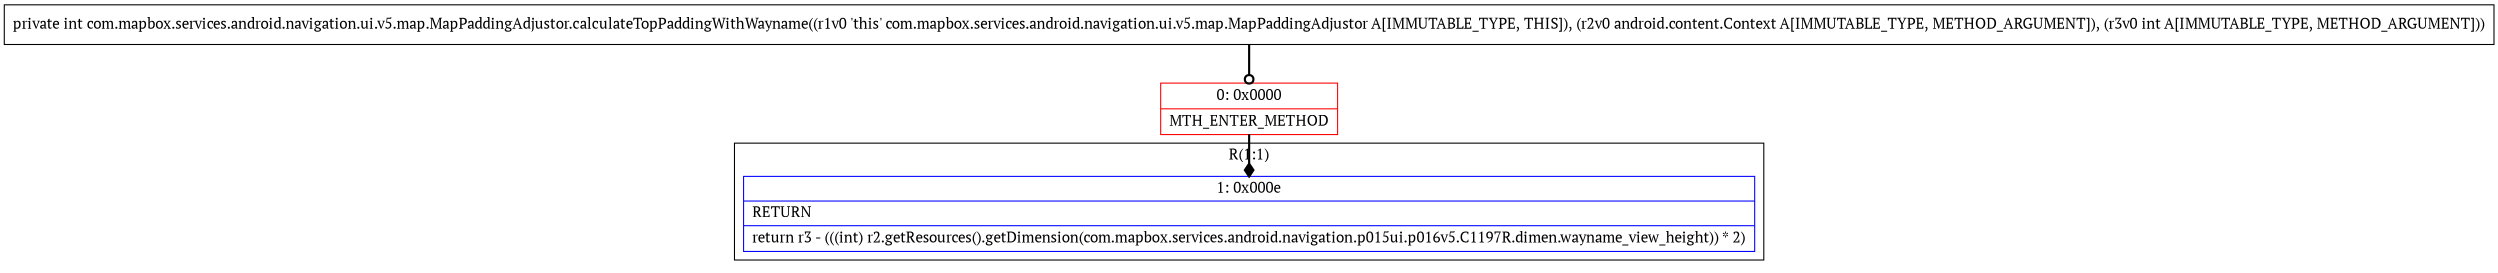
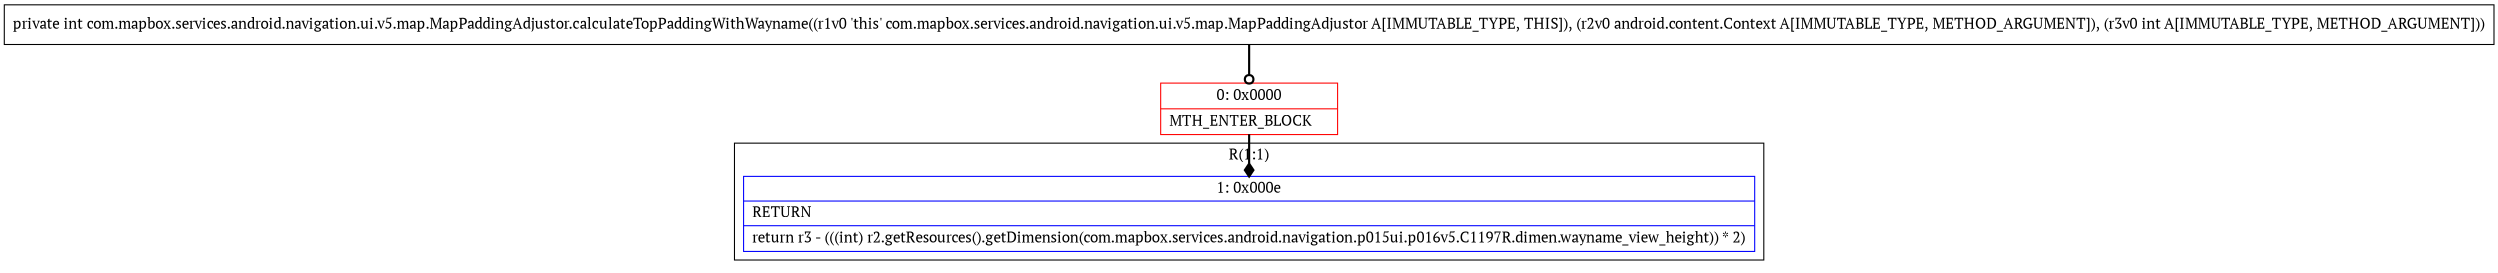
  digraph {
    fontname="PT Serif"
    node [shape=record fontname="PT Serif"]
    edge [style=bold fontname="PT Serif"]
    n1 [color=blue label="{1\:\ 0x000e|RETURN\l|return r3 \- (((int) r2.getResources().getDimension(com.mapbox.services.android.navigation.p015ui.p016v5.C1197R.dimen.wayname_view_height)) * 2)\l}"]
-   n2 [color=red label="{0\:\ 0x0000|MTH_ENTER_METHOD\l}"]
+   n2 [color=red label="{0\:\ 0x0000|MTH_ENTER_BLOCK\l}"]
    n3 [label="{private int com.mapbox.services.android.navigation.ui.v5.map.MapPaddingAdjustor.calculateTopPaddingWithWayname((r1v0 'this' com.mapbox.services.android.navigation.ui.v5.map.MapPaddingAdjustor A[IMMUTABLE_TYPE, THIS]), (r2v0 android.content.Context A[IMMUTABLE_TYPE, METHOD_ARGUMENT]), (r3v0 int A[IMMUTABLE_TYPE, METHOD_ARGUMENT])) }"]
    subgraph cluster_1 {
      label="R(1:1)"
      n1
    }
    n2 -> n1 [arrowhead=diamond]
    n3 -> n2 [arrowhead=odot]
  }
